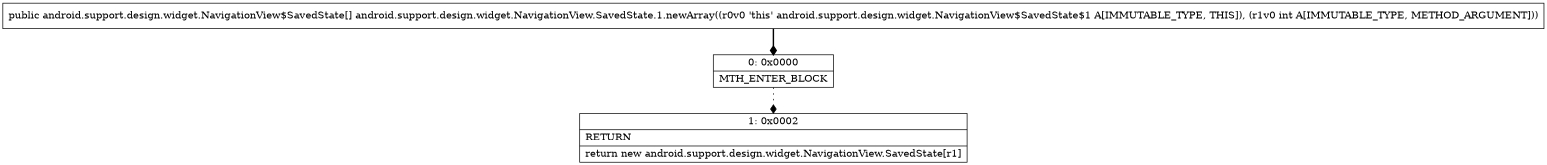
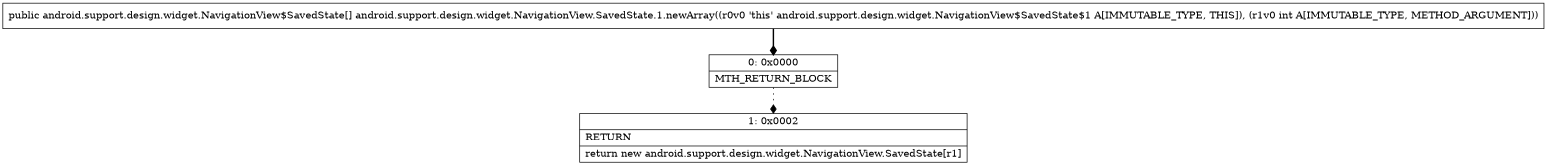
  digraph {
    node [shape=record]
    edge [arrowhead=diamond]
-   n1 [label="{0\:\ 0x0000|MTH_ENTER_BLOCK\l}"]
+   n1 [label="{0\:\ 0x0000|MTH_RETURN_BLOCK\l}"]
    n2 [label="{1\:\ 0x0002|RETURN\l|return new android.support.design.widget.NavigationView.SavedState[r1]\l}"]
    n3 [label="{public android.support.design.widget.NavigationView$SavedState[] android.support.design.widget.NavigationView.SavedState.1.newArray((r0v0 'this' android.support.design.widget.NavigationView$SavedState$1 A[IMMUTABLE_TYPE, THIS]), (r1v0 int A[IMMUTABLE_TYPE, METHOD_ARGUMENT])) }"]
    n1 -> n2 [style=dotted]
    n3 -> n1 [style=bold]
  }
